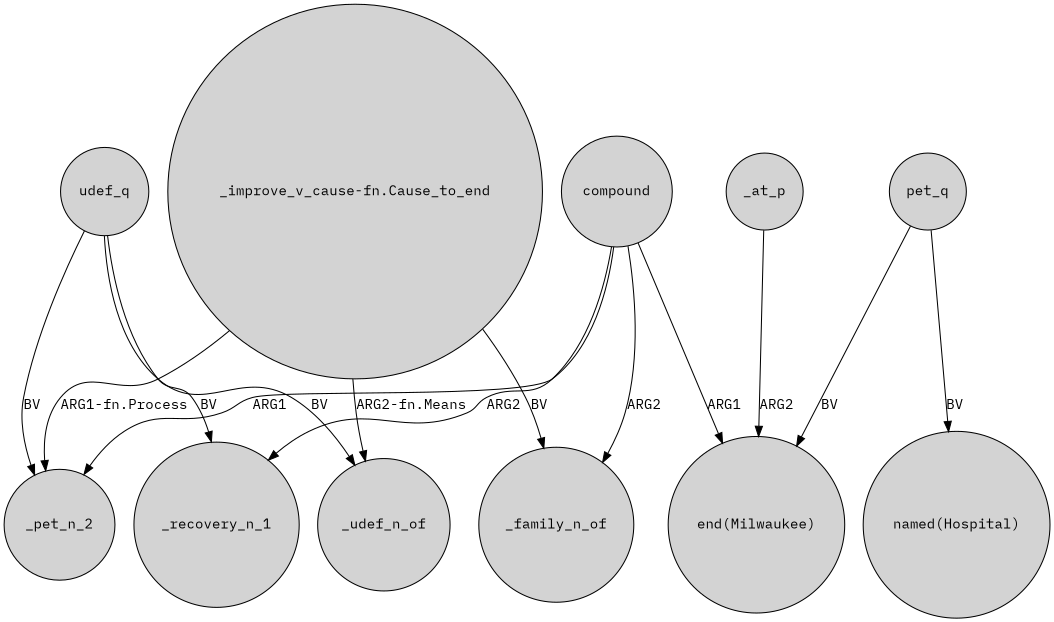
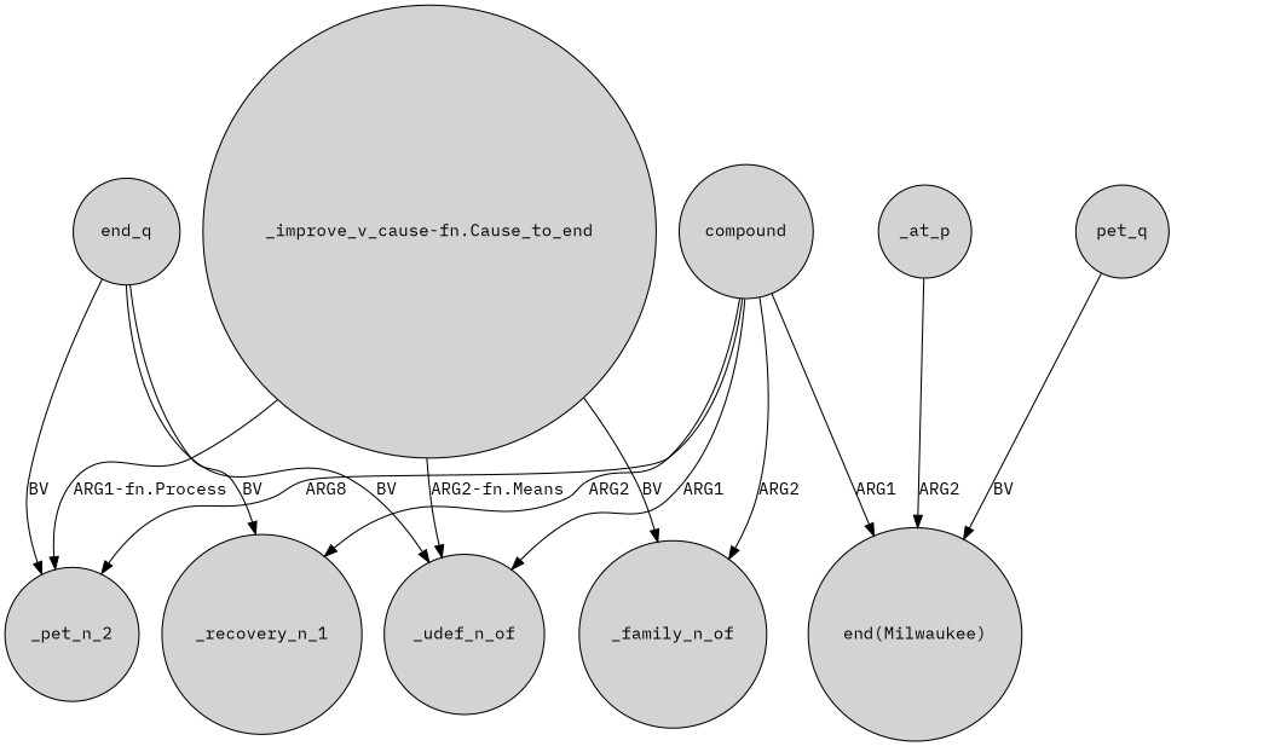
  digraph {
    fontname="IBM Plex Mono"
    node [fontname="IBM Plex Mono" shape=circle style=filled]
    edge [fontname="IBM Plex Mono"]
    n1 [label=_pet_n_2]
-   udef_q
+   udef_q [label=end_q]
    n3 [label=_udef_n_of]
    _recovery_n_1
    n5 [label=pet_q]
-   "named(Hospital)"
    n7 [label="end(Milwaukee)"]
    compound
    _family_n_of
    "_improve_v_cause-fn.Cause_to_end"
    _at_p
    udef_q -> n1 [label=BV]
    udef_q -> n3 [label=BV]
    udef_q -> _recovery_n_1 [label=BV]
-   n5 -> "named(Hospital)" [label=BV]
    n5 -> n7 [label=BV]
-   compound -> n1 [label=ARG1]
+   compound -> n1 [label=ARG8]
+   compound -> n3 [label=ARG1]
    compound -> _recovery_n_1 [label=ARG2]
    compound -> n7 [label=ARG1]
    compound -> _family_n_of [label=ARG2]
    "_improve_v_cause-fn.Cause_to_end" -> n1 [label="ARG1-fn.Process"]
    "_improve_v_cause-fn.Cause_to_end" -> n3 [label="ARG2-fn.Means"]
    "_improve_v_cause-fn.Cause_to_end" -> _family_n_of [label=BV]
    _at_p -> n7 [label=ARG2]
  }
